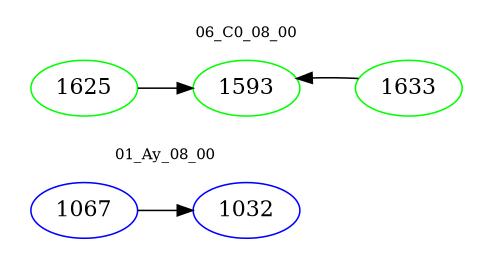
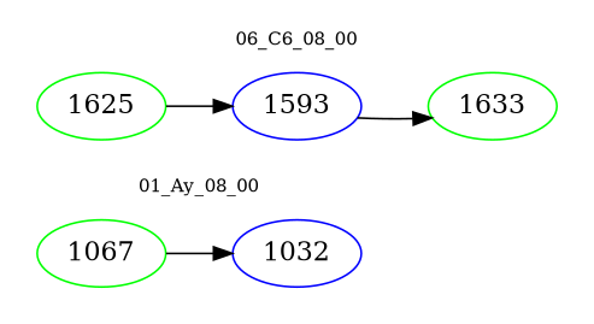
  digraph {
    rankdir=LR
    node [color=green]
    edge [color=black]
-   n1 [color=blue label=1067]
+   n1 [label=1067]
    n2 [color=blue label=1032]
    n3 [label=1625]
-   n4 [label=1593]
+   n4 [color=blue label=1593]
    n5 [label=1633]
    subgraph cluster_1 {
      color=white
      fontsize=10
      label="01_Ay_08_00"
      n1
      n2
    }
    subgraph cluster_2 {
      color=white
      fontsize=10
-     label="06_C0_08_00"
+     label="06_C6_08_00"
      n3
      n4
      n5
    }
    n1 -> n2
    n3 -> n4
-   n5 -> n4
+   n4 -> n5
  }
